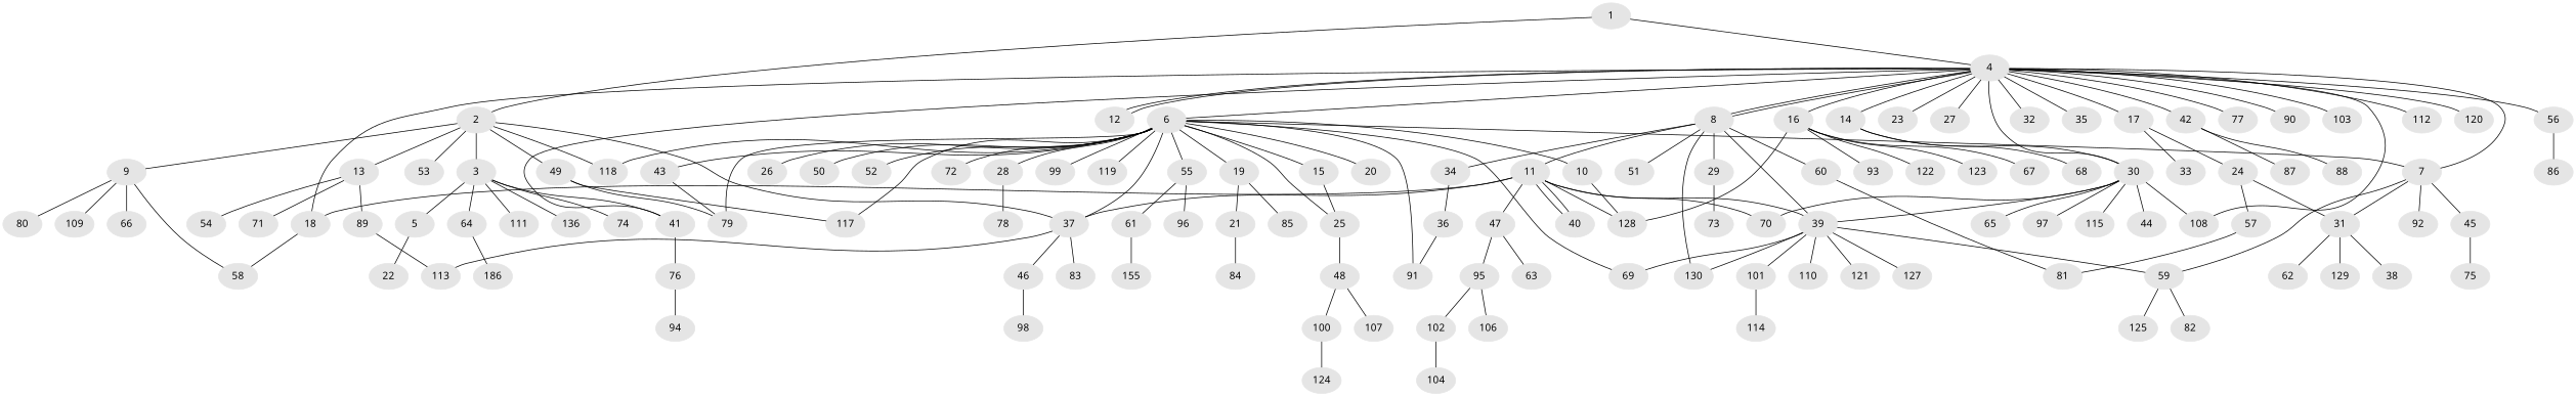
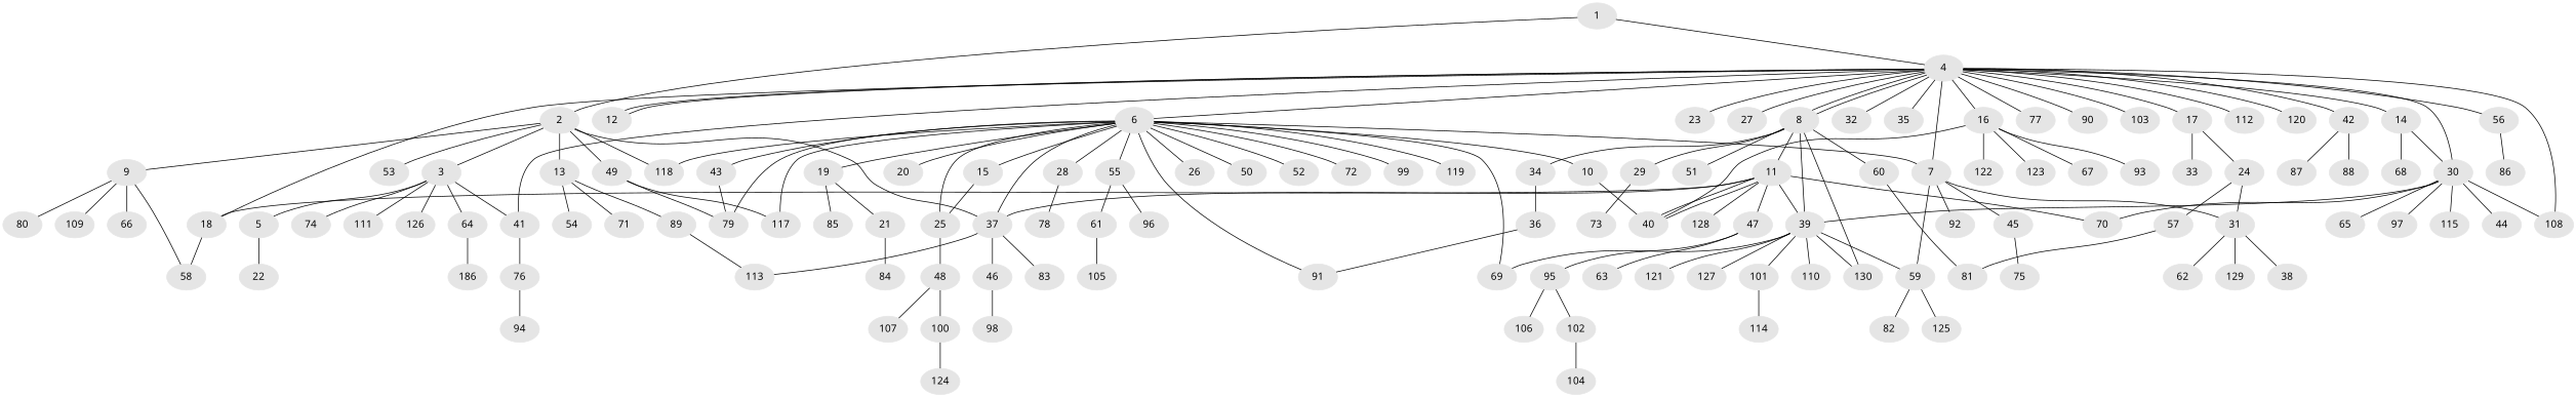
  graph {
    fontname="Noto Sans"
    node [color=gray90 fontname="Noto Sans" style=filled]
    edge [fontname="Noto Sans"]
    1
    2
    4
    3
    9
    13
    37
    49
    53
    118
    41
    6
    8
    12
    14
    16
    17
    18
    23
    27
    30
    32
    35
    42
    56
    77
    90
    103
    108
    112
    120
    7
    5
    64
    74
    111
-   126 [label=136]
+   126
    58
    66
    80
    109
    54
    71
    89
    46
    83
    113
    79
    117
    22
    76
    n52 [label=186]
    55
    10
    15
    19
    20
    25
    26
    28
    43
    50
    52
    69
    72
    91
    99
    119
    11
    29
    34
    39
    51
    60
    130
    68
    40
    67
    93
    122
    123
    24
    33
    70
    44
    65
    97
    115
    87
    88
    61
    96
    86
    31
    45
    59
    92
    21
    85
    48
    78
    38
    62
    129
    75
    82
    125
    47
    128
    73
    36
    101
    110
    121
    127
    81
    63
    95
    57
    84
    100
    107
    98
    114
    94
    102
    106
    124
-   105 [label=155]
+   105
    104
    1 -- 2
    1 -- 4
    2 -- 3
    2 -- 9
    2 -- 13
    2 -- 37
    2 -- 49
    2 -- 53
    2 -- 118
    4 -- 41
    4 -- 6
    4 -- 8
    4 -- 8
    4 -- 12
    4 -- 12
    4 -- 14
    4 -- 16
    4 -- 17
    4 -- 18
    4 -- 23
    4 -- 27
    4 -- 30
    4 -- 32
    4 -- 35
    4 -- 42
    4 -- 56
    4 -- 77
    4 -- 90
    4 -- 103
    4 -- 108
    4 -- 112
    4 -- 120
    4 -- 7
    3 -- 41
    3 -- 5
    3 -- 64
    3 -- 74
    3 -- 111
    3 -- 126
    9 -- 58
    9 -- 66
    9 -- 80
    9 -- 109
    13 -- 54
    13 -- 71
    13 -- 89
    37 -- 46
    37 -- 83
    37 -- 113
    49 -- 79
    49 -- 117
    41 -- 76
    6 -- 37
    6 -- 118
    6 -- 7
    6 -- 79
    6 -- 117
    6 -- 55
    6 -- 10
    6 -- 15
    6 -- 19
    6 -- 20
    6 -- 25
    6 -- 26
    6 -- 28
    6 -- 43
    6 -- 50
    6 -- 52
    6 -- 69
    6 -- 72
    6 -- 91
    6 -- 99
    6 -- 119
    8 -- 11
    8 -- 29
    8 -- 34
    8 -- 39
    8 -- 51
    8 -- 60
    8 -- 130
    14 -- 30
    14 -- 68
-   16 -- 128
+   16 -- 40
    16 -- 67
    16 -- 93
    16 -- 122
    16 -- 123
    17 -- 24
    17 -- 33
    18 -- 58
    30 -- 108
    30 -- 39
    30 -- 70
    30 -- 44
    30 -- 65
    30 -- 97
    30 -- 115
    42 -- 87
    42 -- 88
    56 -- 86
    7 -- 31
    7 -- 45
    7 -- 59
    7 -- 92
    5 -- 22
    64 -- n52
    89 -- 113
    46 -- 98
    76 -- 94
    55 -- 61
    55 -- 96
-   10 -- 128
+   10 -- 40
    15 -- 25
    19 -- 21
    19 -- 85
    25 -- 48
    28 -- 78
    43 -- 79
    11 -- 37
    11 -- 18
    11 -- 39
    11 -- 40
    11 -- 40
    11 -- 70
    11 -- 47
    11 -- 128
    29 -- 73
    34 -- 36
    39 -- 69
    39 -- 130
    39 -- 59
    39 -- 101
    39 -- 110
    39 -- 121
    39 -- 127
    60 -- 81
    24 -- 31
    24 -- 57
    61 -- 105
    31 -- 38
    31 -- 62
    31 -- 129
    45 -- 75
    59 -- 82
    59 -- 125
    21 -- 84
    48 -- 100
    48 -- 107
    47 -- 63
    47 -- 95
    36 -- 91
    101 -- 114
    95 -- 102
    95 -- 106
    57 -- 81
    100 -- 124
    102 -- 104
  }
